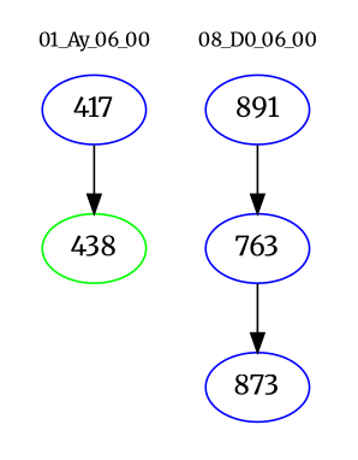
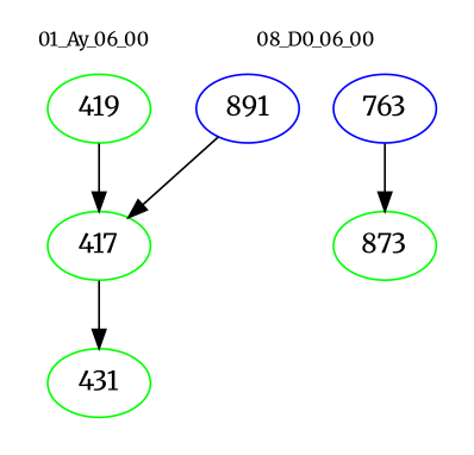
  digraph {
    fontname=Merriweather
    node [color=green fontname=Merriweather]
    edge [color=black fontname=Merriweather]
-   n2 [color=blue label=417]
-   n3 [label=438]
+   n1 [label=419]
+   n2 [label=417]
+   n3 [label=431]
    n4 [color=blue label=891]
    n5 [color=blue label=763]
-   n6 [color=blue label=873]
+   n6 [label=873]
    subgraph cluster_1 {
      color=white
      fontsize=10
      label="01_Ay_06_00"
+     n1
      n2
      n3
    }
    subgraph cluster_2 {
      color=white
      fontsize=10
      label="08_D0_06_00"
      n4
      n5
      n6
    }
+   n1 -> n2
    n2 -> n3
-   n4 -> n5
+   n4 -> n2
    n5 -> n6
  }
